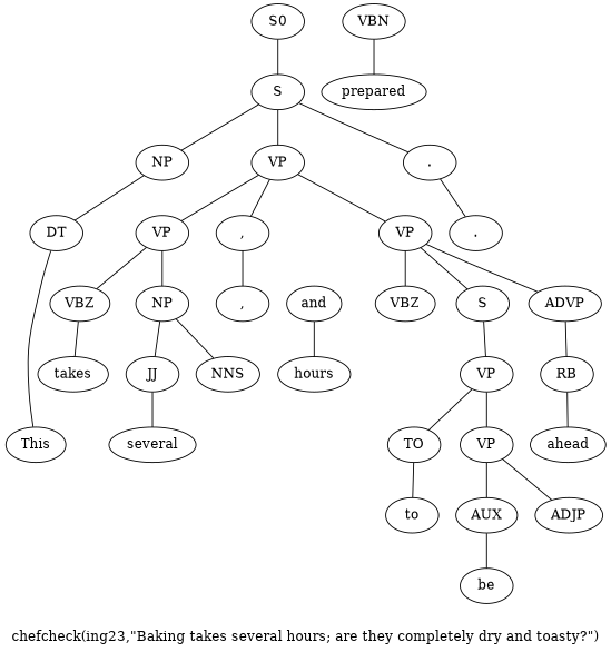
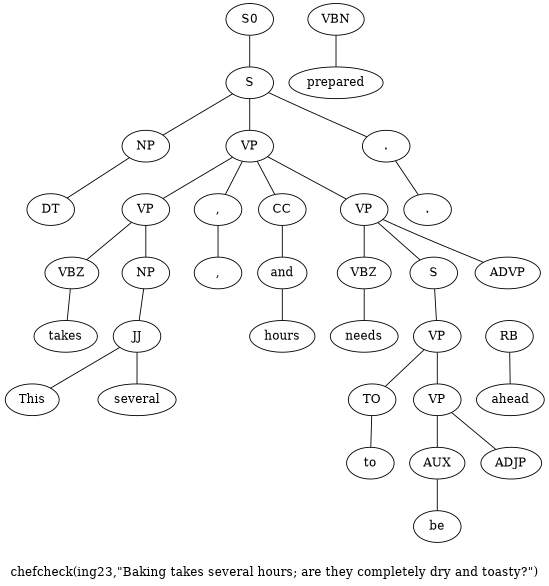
  graph {
    label="chefcheck(ing23,\"Baking takes several hours; are they completely dry and toasty?\")"
    n1 [label=S0]
    n2 [label=S]
    n3 [label=NP]
    n4 [label=VP]
    n5 [label="."]
    n6 [label=DT]
    n7 [label=VP]
    n8 [label=","]
+   n9 [label=CC]
    n10 [label=VP]
    n11 [label="."]
    n12 [label=This]
    n13 [label=VBZ]
    n14 [label=NP]
    n15 [label=","]
    n16 [label=and]
    n17 [label=VBZ]
    n18 [label=S]
    n19 [label=ADVP]
    n20 [label=takes]
    n21 [label=JJ]
-   n22 [label=NNS]
    n23 [label=several]
    n24 [label=hours]
+   n25 [label=needs]
    n26 [label=VP]
    n27 [label=RB]
    n28 [label=TO]
    n29 [label=VP]
    n30 [label=to]
    n31 [label=AUX]
    n32 [label=ADJP]
    n33 [label=be]
    n34 [label=VBN]
    n35 [label=prepared]
    n36 [label=ahead]
    n1 -- n2
    n2 -- n3
    n2 -- n4
    n2 -- n5
    n3 -- n6
    n4 -- n7
    n4 -- n8
+   n4 -- n9
    n4 -- n10
    n5 -- n11
-   n6 -- n12
+   n21 -- n12
    n7 -- n13
    n7 -- n14
    n8 -- n15
+   n9 -- n16
    n10 -- n17
    n10 -- n18
    n10 -- n19
    n13 -- n20
    n14 -- n21
-   n14 -- n22
    n16 -- n24
+   n17 -- n25
    n18 -- n26
-   n19 -- n27
    n21 -- n23
    n26 -- n28
    n26 -- n29
    n27 -- n36
    n28 -- n30
    n29 -- n31
    n29 -- n32
    n31 -- n33
    n34 -- n35
  }
